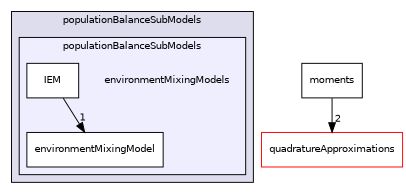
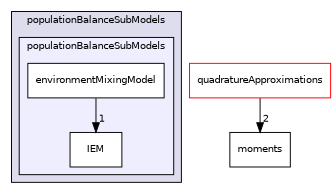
  digraph {
    compound=true
    node [fontname=Helvetica fontsize=10 shape=box]
    edge [labeldistance=1.5 labelfontname=Helvetica labelfontsize=10]
-   n1 [label=environmentMixingModels shape=plaintext]
    n2 [color=black fillcolor=white label=environmentMixingModel style=filled]
    n3 [color=black fillcolor=white label=IEM style=filled]
    n4 [label=moments]
    n5 [color=red label=quadratureApproximations]
    subgraph cluster_1 {
      bgcolor="#ddddee"
      fontname=Helvetica
      fontsize=10
      label=populationBalanceSubModels
      pencolor=black
      subgraph cluster_2 {
        bgcolor="#eeeeff"
        fontname=Helvetica
        fontsize=10
        label=populationBalanceSubModels
        pencolor=black
-       n1
        n2
        n3
      }
    }
-   n3 -> n2 [headlabel=1]
-   n4 -> n5 [headlabel=2]
+   n2 -> n3 [headlabel=1]
+   n5 -> n4 [headlabel=2]
  }
